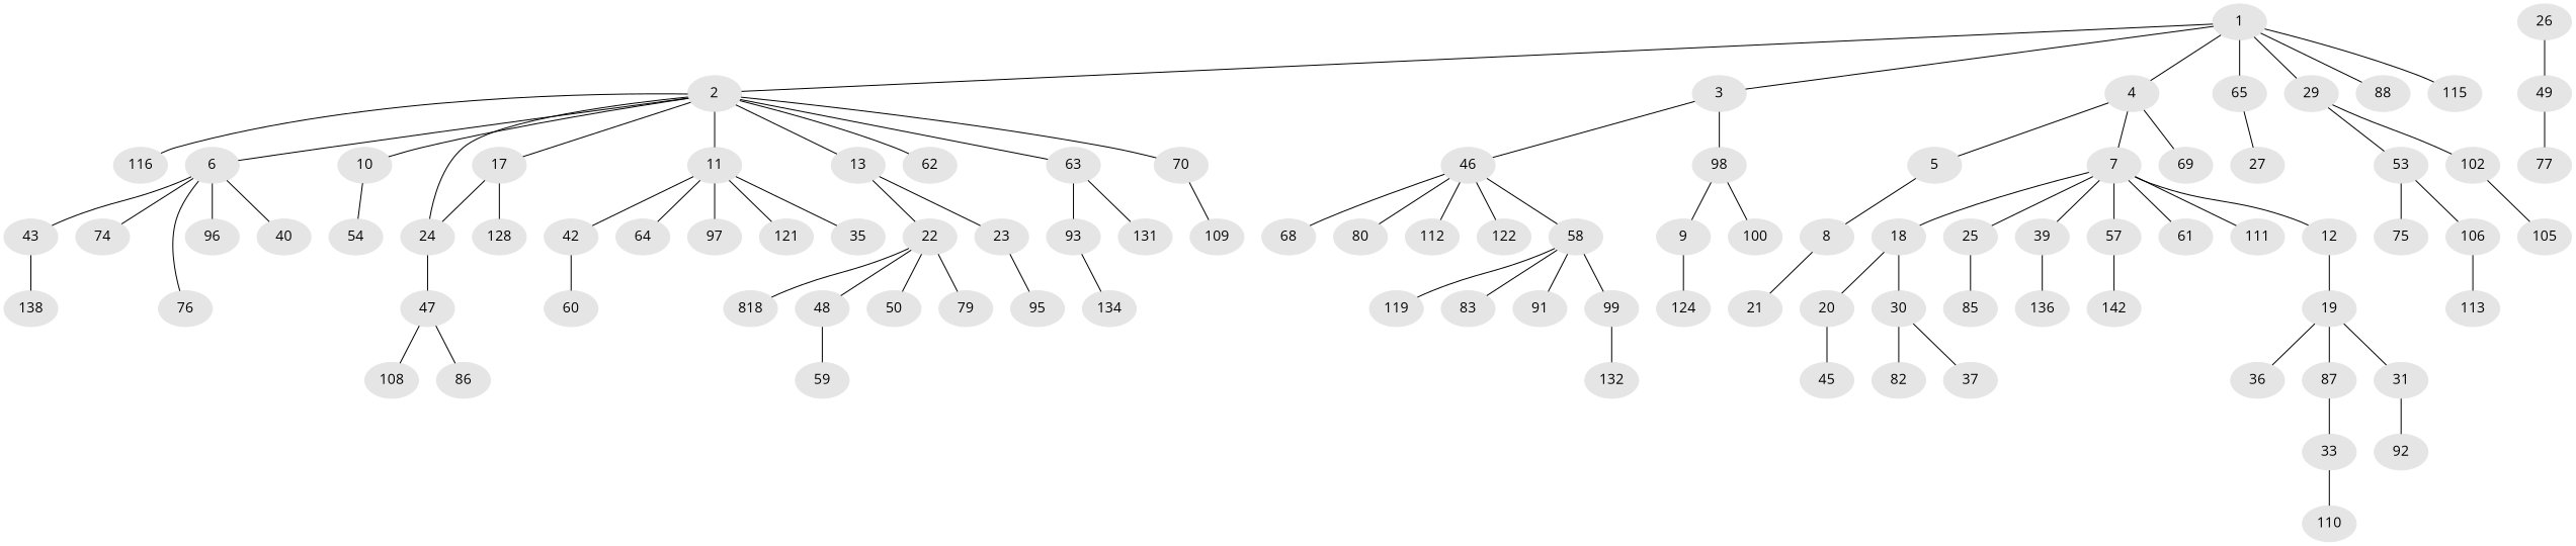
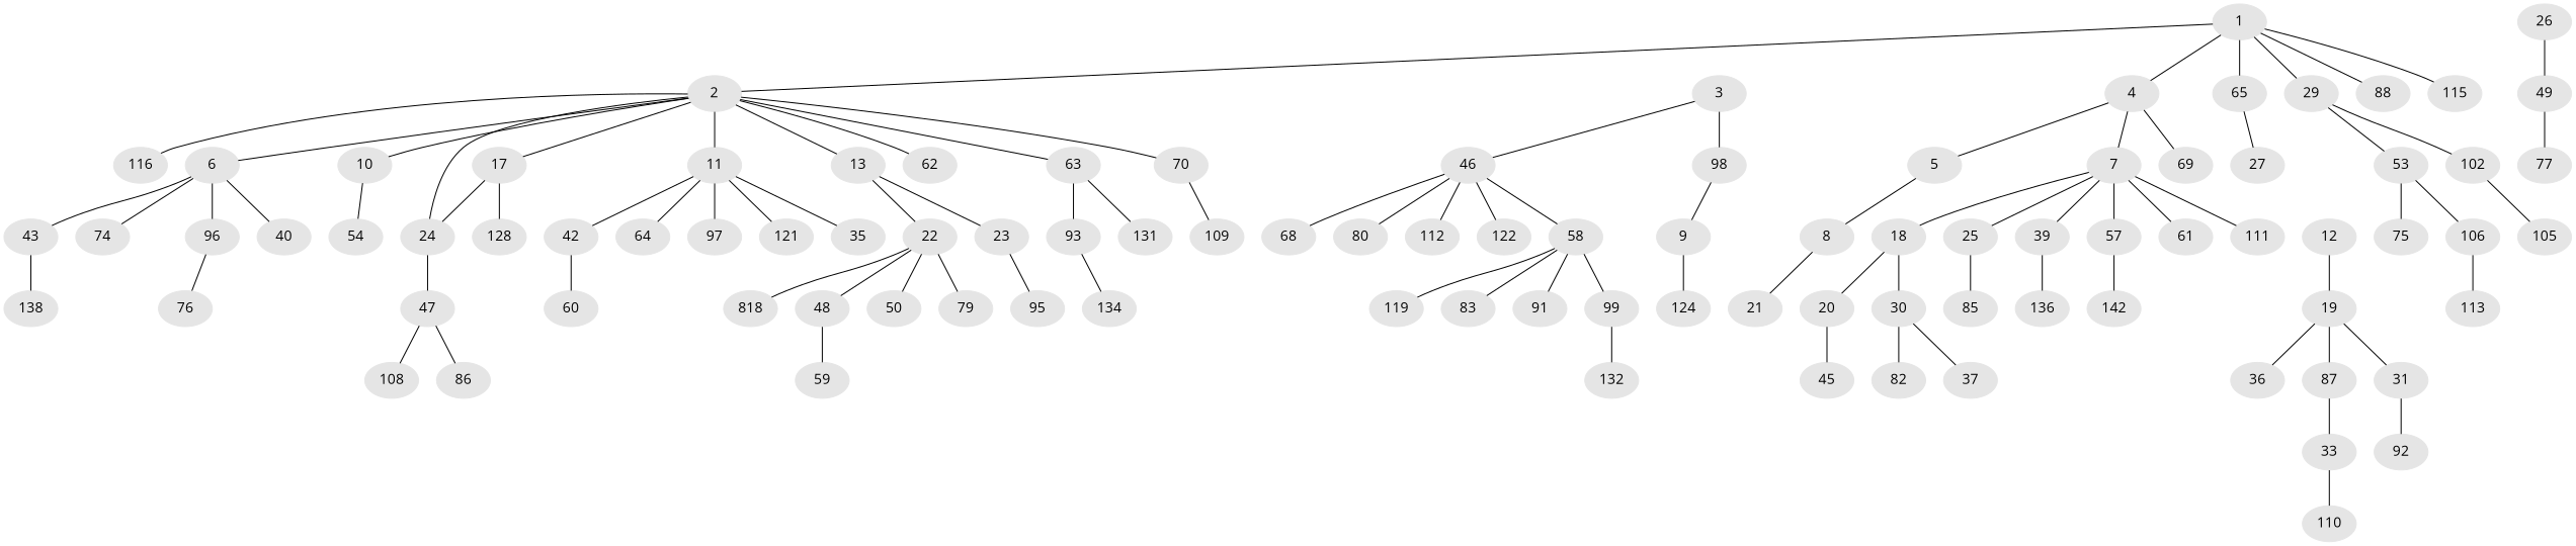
  graph {
    fontname="Open Sans"
    node [color=gray90 fontname="Open Sans" style=filled]
    edge [fontname="Open Sans"]
    1 [super="+51"]
    2 [super="+38"]
    3 [super="+72"]
    4
    n5 [label=65 super="+52"]
    29 [super="+65"]
    88
    115
    6 [super="+16"]
    10 [super="+120"]
    11 [super="+34"]
    13 [super="+32"]
    17 [super="+139"]
    62
    63 [super="+78"]
    70
    116 [super="+123"]
    24 [super="+44"]
    46 [super="+66"]
    98
    5 [super="+28"]
    7 [super="+14"]
    n23 [label=69 super="+141"]
    27 [super="+69"]
    53 [super="+56"]
    102
    40
    43 [super="+103"]
    74
    76
    96
    54
    35 [super="+143"]
    42
    64
    97
    121
    22 [super="+71"]
    23
    128
    49 [super="+137"]
    26
    93
    131
    109
    58 [super="+67"]
    68
    80 [super="+84"]
    112
    122
    9 [super="+135"]
-   100
    8 [super="+130"]
    12 [super="+73"]
    18 [super="+94"]
    25 [super="+81"]
    39
    57
    61 [super="+133"]
    111
    21
    124
    138
    19 [super="+117"]
    20 [super="+144"]
    30
    85
    136
    142
    60 [super="+104"]
    31 [super="+55"]
    36
    87
    48 [super="+127"]
    50
    79
    n77 [label=818 super="+129"]
    95
    47
    45
    37
    82
    92
    33 [super="+41"]
    110
    59 [super="+126"]
    86 [super="+114"]
    108
    77
    75 [super="+101"]
    106 [super="+107"]
    105
    83
    91
    99
    119
    113
    132
    134 [super="+140"]
    1 -- 2
-   1 -- 3
    1 -- 4
    1 -- n5
    1 -- 29
    1 -- 88
    1 -- 115
    2 -- 6
    2 -- 10
    2 -- 11
    2 -- 13
    2 -- 17
    2 -- 62
    2 -- 63
    2 -- 70
    2 -- 116
    2 -- 24
    3 -- 46
    3 -- 98
    4 -- 5
    4 -- 7
    4 -- n23
    n5 -- 27
    29 -- 53
    29 -- 102
    6 -- 40
    6 -- 43
    6 -- 74
-   6 -- 76
+   96 -- 76
    6 -- 96
    10 -- 54
    11 -- 35
    11 -- 42
    11 -- 64
    11 -- 97
    11 -- 121
    13 -- 22
    13 -- 23
    17 -- 24
    17 -- 128
    63 -- 93
    63 -- 131
    70 -- 109
    24 -- 47
    46 -- 58
    46 -- 68
    46 -- 80
    46 -- 112
    46 -- 122
    98 -- 9
-   98 -- 100
    5 -- 8
-   7 -- 12
    7 -- 18
    7 -- 25
    7 -- 39
    7 -- 57
    7 -- 61
    7 -- 111
    53 -- 75
    53 -- 106
    102 -- 105
    43 -- 138
    42 -- 60
    22 -- 48
    22 -- 50
    22 -- 79
    22 -- n77
    23 -- 95
    49 -- 77
    26 -- 49
    93 -- 134
    58 -- 83
    58 -- 91
    58 -- 99
    58 -- 119
    9 -- 124
    8 -- 21
    12 -- 19
    18 -- 20
    18 -- 30
    25 -- 85
    39 -- 136
    57 -- 142
    19 -- 31
    19 -- 36
    19 -- 87
    20 -- 45
    30 -- 37
    30 -- 82
    31 -- 92
    87 -- 33
    48 -- 59
    47 -- 86
    47 -- 108
    33 -- 110
    106 -- 113
    99 -- 132
  }
